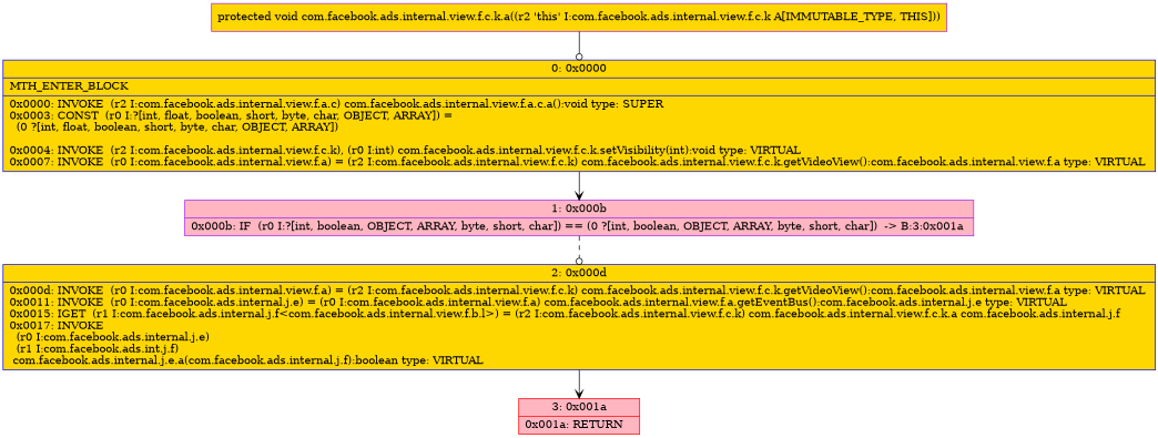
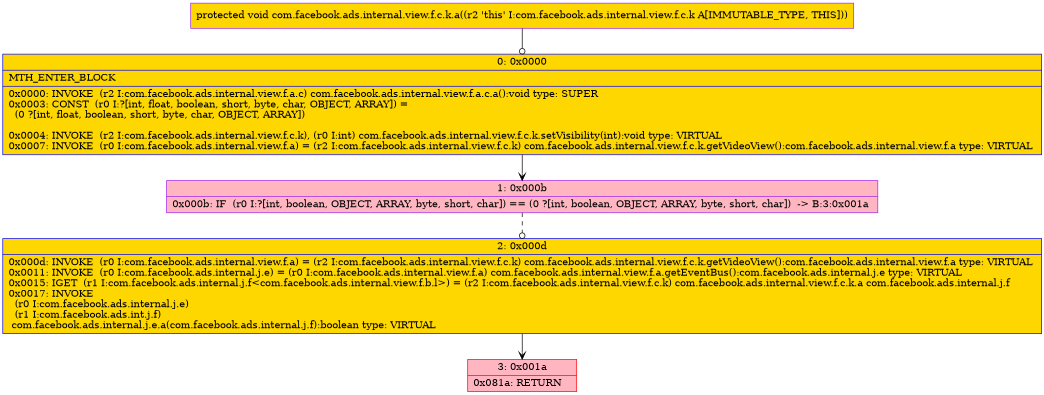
  digraph {
    node [color=blue fillcolor=gold shape=record style=filled]
    edge [arrowhead=vee]
    n1 [label="{0\:\ 0x0000|MTH_ENTER_BLOCK\l|0x0000: INVOKE  (r2 I:com.facebook.ads.internal.view.f.a.c) com.facebook.ads.internal.view.f.a.c.a():void type: SUPER \l0x0003: CONST  (r0 I:?[int, float, boolean, short, byte, char, OBJECT, ARRAY]) = \l  (0 ?[int, float, boolean, short, byte, char, OBJECT, ARRAY])\l \l0x0004: INVOKE  (r2 I:com.facebook.ads.internal.view.f.c.k), (r0 I:int) com.facebook.ads.internal.view.f.c.k.setVisibility(int):void type: VIRTUAL \l0x0007: INVOKE  (r0 I:com.facebook.ads.internal.view.f.a) = (r2 I:com.facebook.ads.internal.view.f.c.k) com.facebook.ads.internal.view.f.c.k.getVideoView():com.facebook.ads.internal.view.f.a type: VIRTUAL \l}"]
    n2 [color=purple fillcolor=lightpink label="{1\:\ 0x000b|0x000b: IF  (r0 I:?[int, boolean, OBJECT, ARRAY, byte, short, char]) == (0 ?[int, boolean, OBJECT, ARRAY, byte, short, char])  \-\> B:3:0x001a \l}"]
    n3 [label="{2\:\ 0x000d|0x000d: INVOKE  (r0 I:com.facebook.ads.internal.view.f.a) = (r2 I:com.facebook.ads.internal.view.f.c.k) com.facebook.ads.internal.view.f.c.k.getVideoView():com.facebook.ads.internal.view.f.a type: VIRTUAL \l0x0011: INVOKE  (r0 I:com.facebook.ads.internal.j.e) = (r0 I:com.facebook.ads.internal.view.f.a) com.facebook.ads.internal.view.f.a.getEventBus():com.facebook.ads.internal.j.e type: VIRTUAL \l0x0015: IGET  (r1 I:com.facebook.ads.internal.j.f\<com.facebook.ads.internal.view.f.b.l\>) = (r2 I:com.facebook.ads.internal.view.f.c.k) com.facebook.ads.internal.view.f.c.k.a com.facebook.ads.internal.j.f \l0x0017: INVOKE  \l  (r0 I:com.facebook.ads.internal.j.e)\l  (r1 I:com.facebook.ads.int.j.f)\l com.facebook.ads.internal.j.e.a(com.facebook.ads.internal.j.f):boolean type: VIRTUAL \l}"]
-   n4 [color=red fillcolor=lightpink label="{3\:\ 0x001a|0x001a: RETURN   \l}"]
+   n4 [color=red fillcolor=lightpink label="{3\:\ 0x001a|0x081a: RETURN   \l}"]
    n5 [color=purple label="{protected void com.facebook.ads.internal.view.f.c.k.a((r2 'this' I:com.facebook.ads.internal.view.f.c.k A[IMMUTABLE_TYPE, THIS])) }"]
    n1 -> n2
    n2 -> n3 [arrowhead=odot style=dashed]
    n3 -> n4
    n5 -> n1 [arrowhead=odot]
  }
